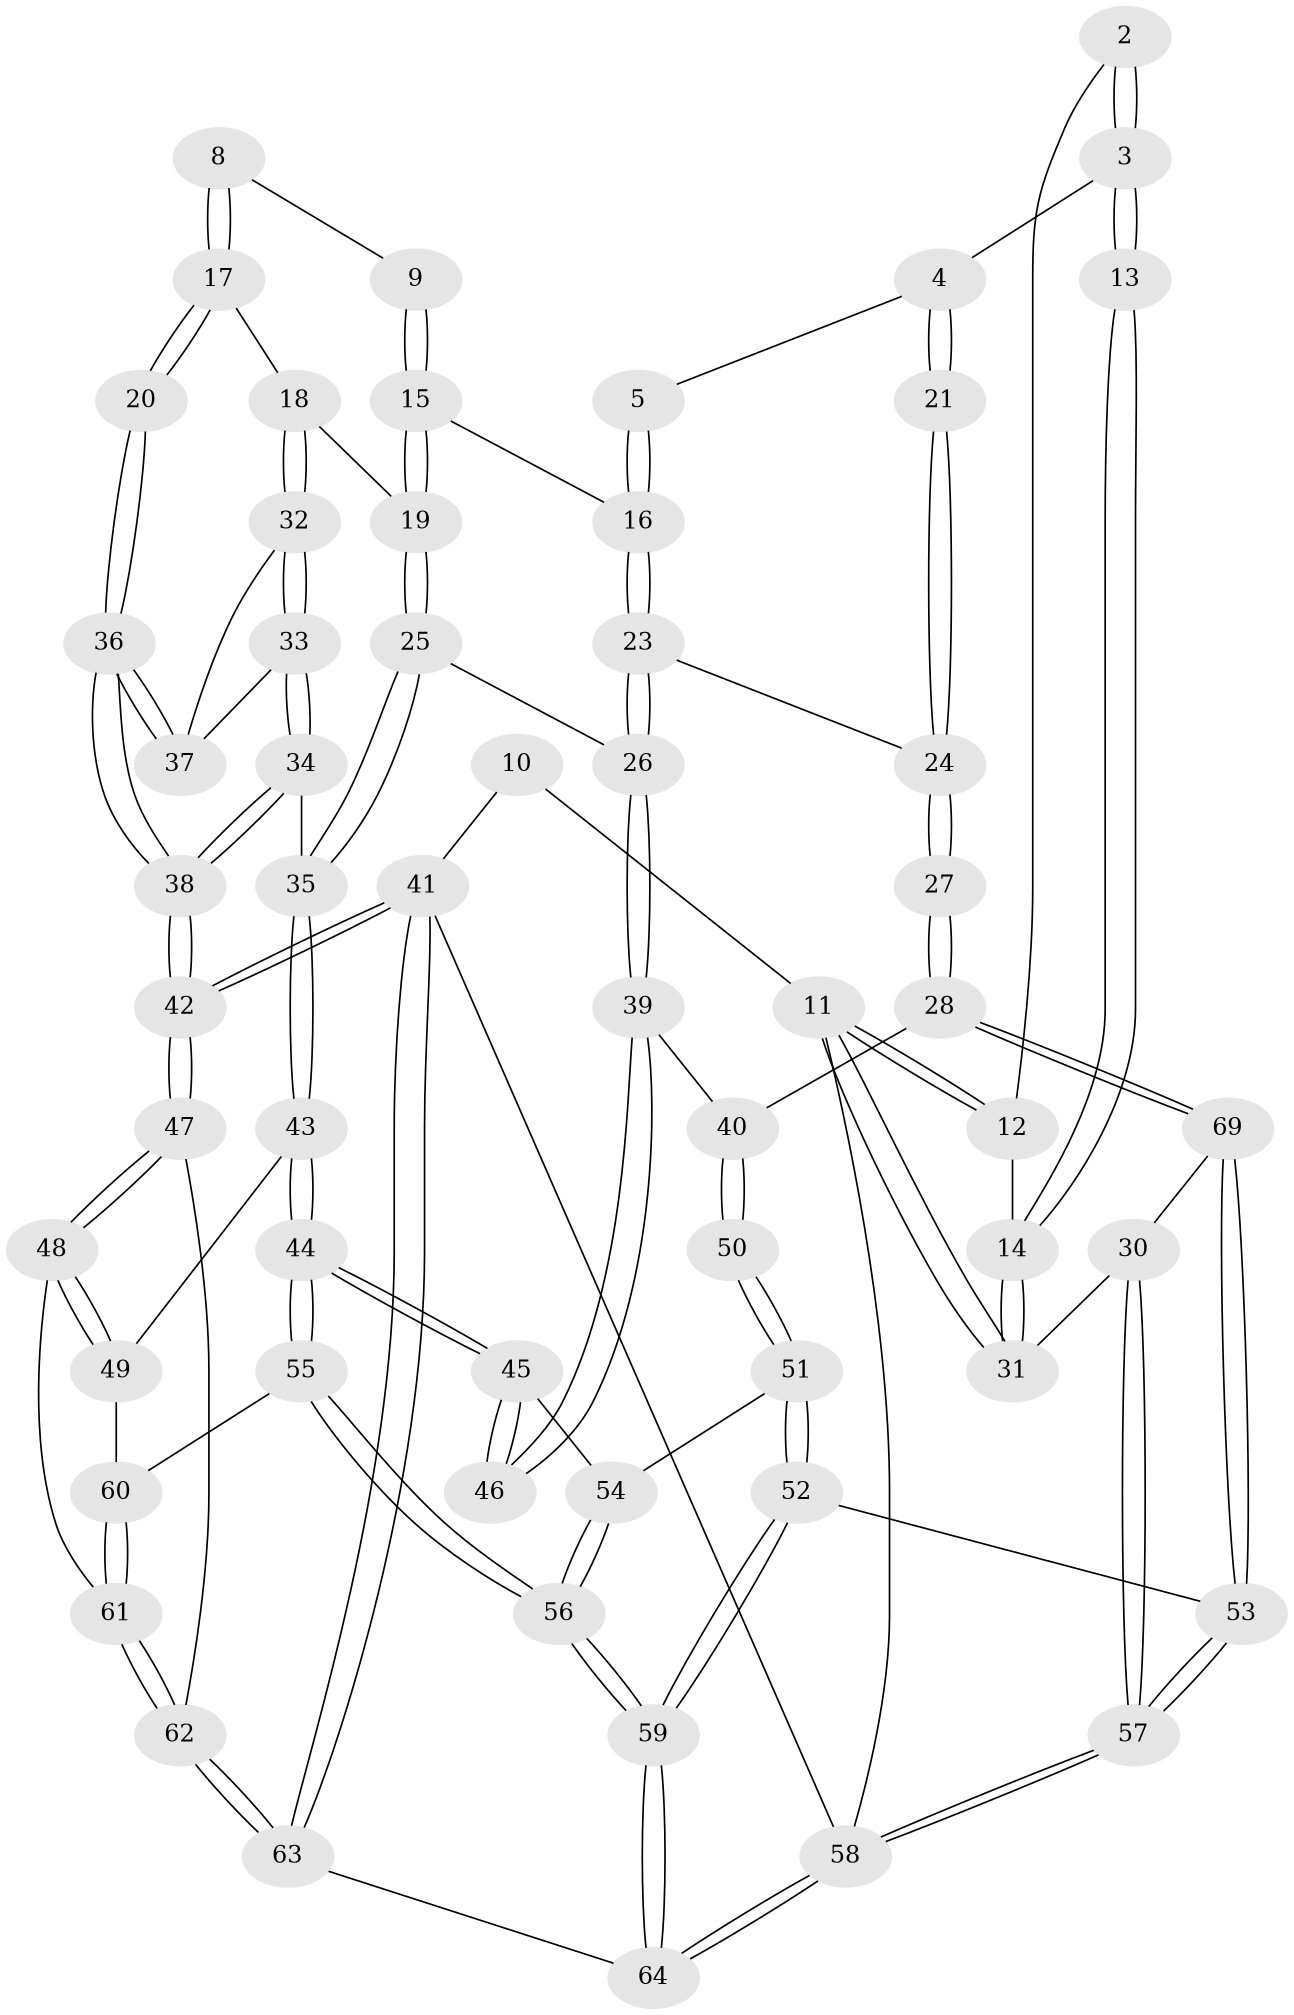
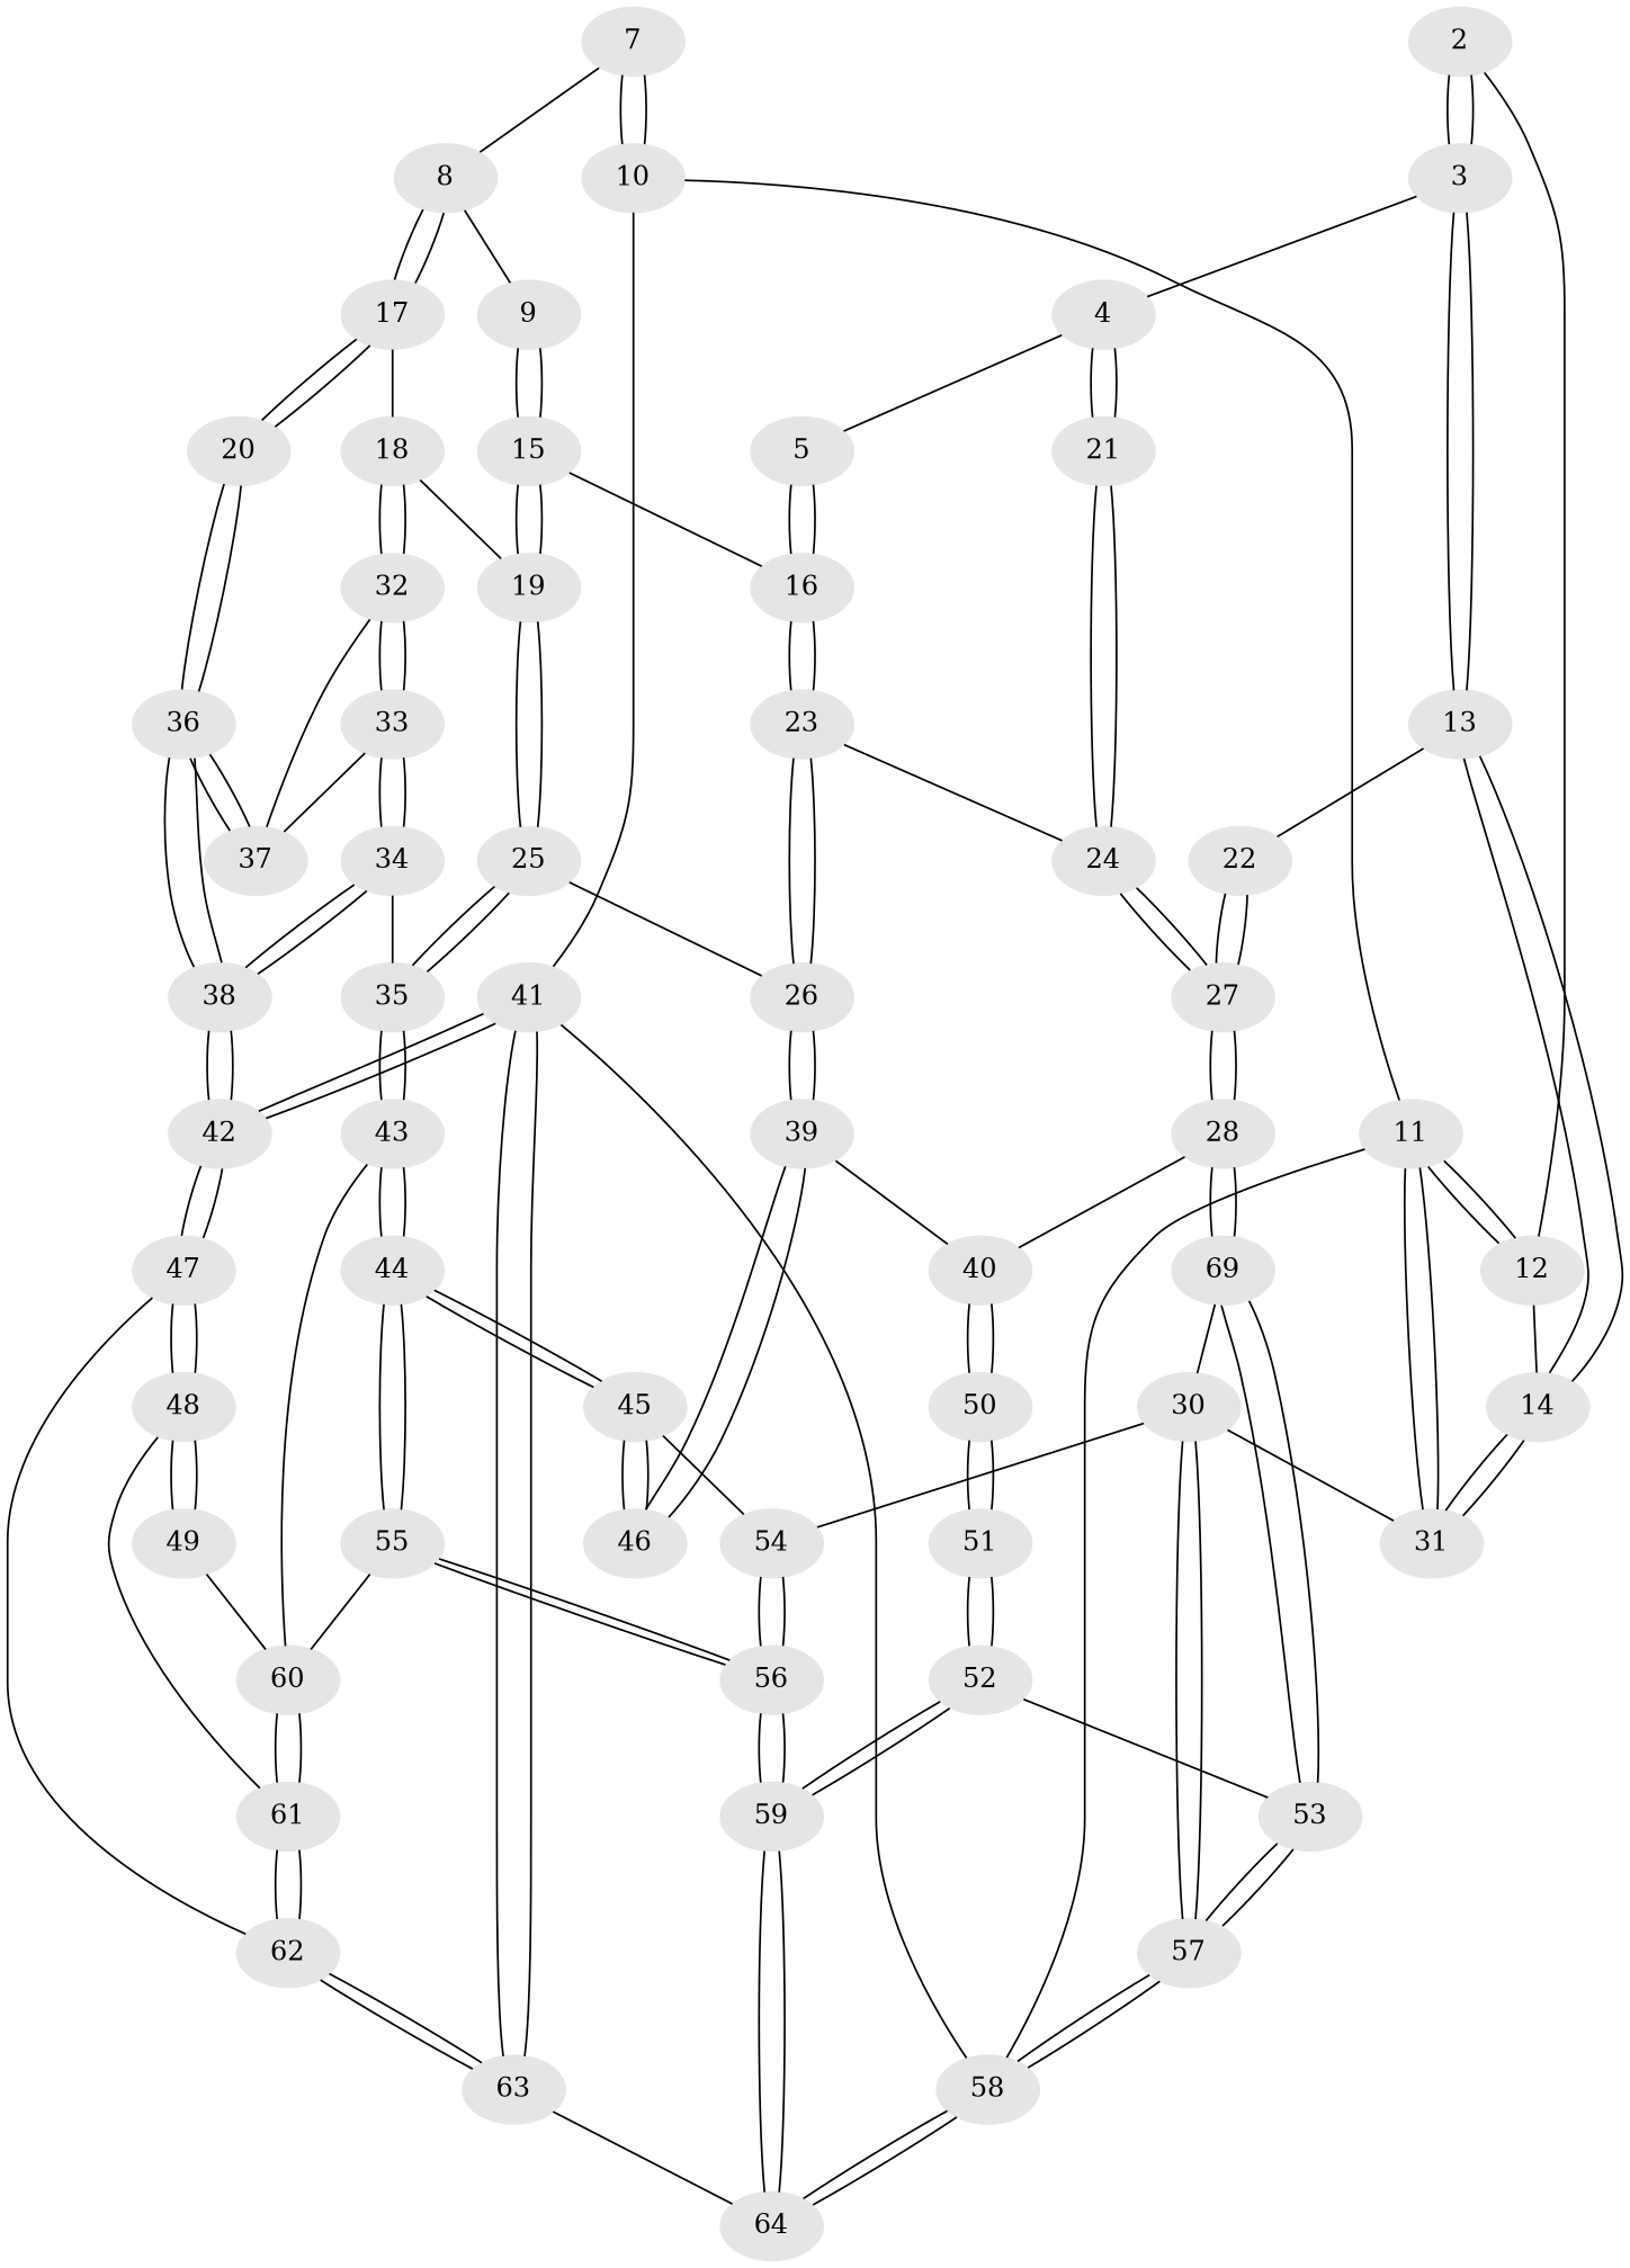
  graph {
    node [color=gray90 style=filled]
    2
    3
    12
+   7
    8
    10
    4
    13
    14
    5
    21
+   22
    16
    24
    23
    9
    15
    17
    11
    41
    20
    18
    19
    31
    58
    36
    42
    63
    64
    27
    25
    26
    32
    33
    37
    35
    38
    28
    39
    43
    40
    46
    n43 [label=69]
    30
    53
    50
    57
    34
    44
    49
    47
    51
    48
    62
    45
    55
    60
    54
    56
    61
    52
    59
    2 -- 3
    2 -- 3
    2 -- 12
    3 -- 4
    3 -- 13
    3 -- 13
    12 -- 14
+   7 -- 8
+   7 -- 10
+   7 -- 10
    8 -- 9
    8 -- 17
    8 -- 17
    10 -- 11
    10 -- 41
    4 -- 5
    4 -- 21
    4 -- 21
    13 -- 14
    13 -- 14
+   13 -- 22
    14 -- 31
    14 -- 31
    5 -- 16
    5 -- 16
    21 -- 24
    21 -- 24
+   22 -- 27
+   22 -- 27
    16 -- 23
    16 -- 23
    24 -- 27
    24 -- 27
    23 -- 24
    23 -- 26
    23 -- 26
    9 -- 15
    9 -- 15
    15 -- 16
    15 -- 19
    15 -- 19
    17 -- 20
    17 -- 20
    17 -- 18
    11 -- 12
    11 -- 12
    11 -- 31
    11 -- 31
    11 -- 58
    41 -- 58
    41 -- 42
    41 -- 42
    41 -- 63
    41 -- 63
    20 -- 36
    20 -- 36
    18 -- 19
    18 -- 32
    18 -- 32
    19 -- 25
    19 -- 25
    58 -- 64
    58 -- 64
    36 -- 37
    36 -- 37
    36 -- 38
    36 -- 38
    42 -- 47
    42 -- 47
    63 -- 64
    27 -- 28
    27 -- 28
    25 -- 26
    25 -- 35
    25 -- 35
    26 -- 39
    26 -- 39
    32 -- 33
    32 -- 33
    32 -- 37
    33 -- 37
    33 -- 34
    33 -- 34
    35 -- 43
    35 -- 43
    38 -- 42
    38 -- 42
    28 -- 40
    28 -- n43
    28 -- n43
    39 -- 40
    39 -- 46
    39 -- 46
    43 -- 44
    43 -- 44
-   43 -- 49
+   43 -- 60
    40 -- 50
    40 -- 50
    n43 -- 30
    n43 -- 53
    n43 -- 53
    30 -- 31
    30 -- 57
    30 -- 57
    53 -- 57
    53 -- 57
    50 -- 51
    50 -- 51
    57 -- 58
    57 -- 58
    34 -- 35
    34 -- 38
    34 -- 38
    44 -- 45
    44 -- 45
    44 -- 55
    44 -- 55
    49 -- 60
    47 -- 48
    47 -- 48
    47 -- 62
-   51 -- 54
+   30 -- 54
    51 -- 52
    51 -- 52
    48 -- 49
    48 -- 49
    48 -- 61
    62 -- 63
    62 -- 63
    45 -- 46
    45 -- 46
    45 -- 54
    55 -- 60
    55 -- 56
    55 -- 56
    60 -- 61
    60 -- 61
    54 -- 56
    54 -- 56
    56 -- 59
    56 -- 59
    61 -- 62
    61 -- 62
    52 -- 53
    52 -- 59
    52 -- 59
    59 -- 64
    59 -- 64
  }
